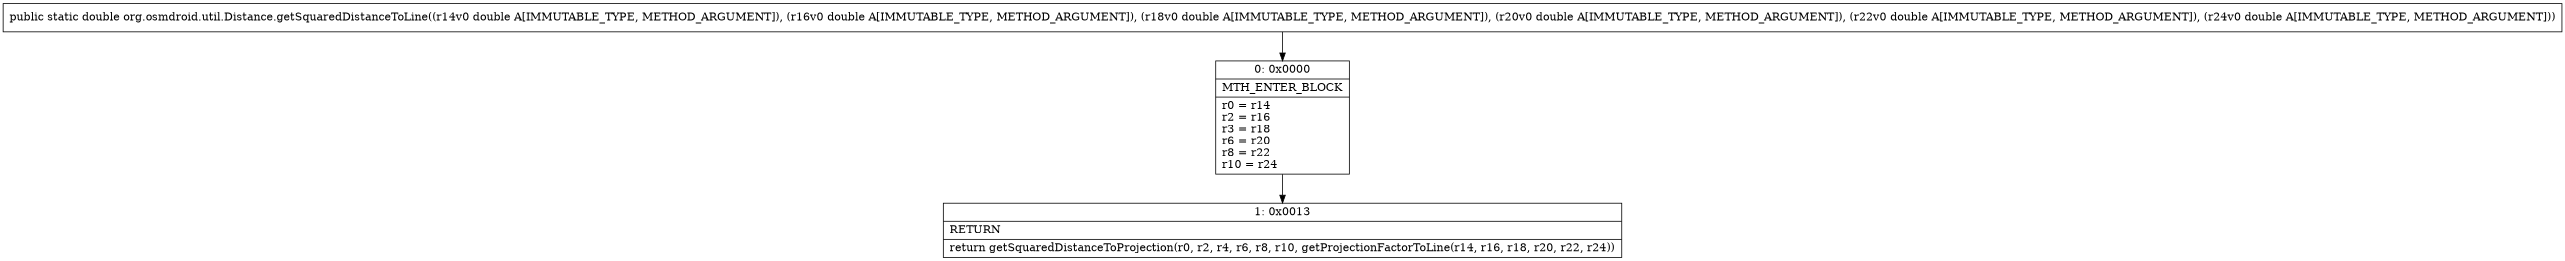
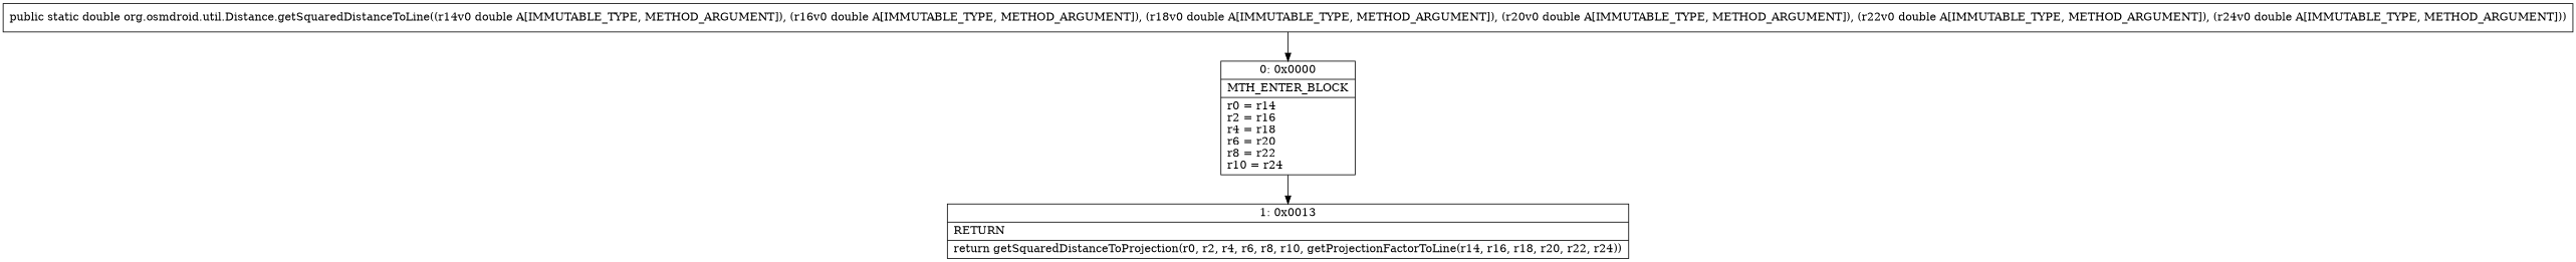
  digraph {
    node [shape=record]
-   n1 [label="{0\:\ 0x0000|MTH_ENTER_BLOCK\l|r0 = r14\lr2 = r16\lr3 = r18\lr6 = r20\lr8 = r22\lr10 = r24\l}"]
+   n1 [label="{0\:\ 0x0000|MTH_ENTER_BLOCK\l|r0 = r14\lr2 = r16\lr4 = r18\lr6 = r20\lr8 = r22\lr10 = r24\l}"]
    n2 [label="{1\:\ 0x0013|RETURN\l|return getSquaredDistanceToProjection(r0, r2, r4, r6, r8, r10, getProjectionFactorToLine(r14, r16, r18, r20, r22, r24))\l}"]
    n3 [label="{public static double org.osmdroid.util.Distance.getSquaredDistanceToLine((r14v0 double A[IMMUTABLE_TYPE, METHOD_ARGUMENT]), (r16v0 double A[IMMUTABLE_TYPE, METHOD_ARGUMENT]), (r18v0 double A[IMMUTABLE_TYPE, METHOD_ARGUMENT]), (r20v0 double A[IMMUTABLE_TYPE, METHOD_ARGUMENT]), (r22v0 double A[IMMUTABLE_TYPE, METHOD_ARGUMENT]), (r24v0 double A[IMMUTABLE_TYPE, METHOD_ARGUMENT])) }"]
    n1 -> n2
    n3 -> n1
  }
